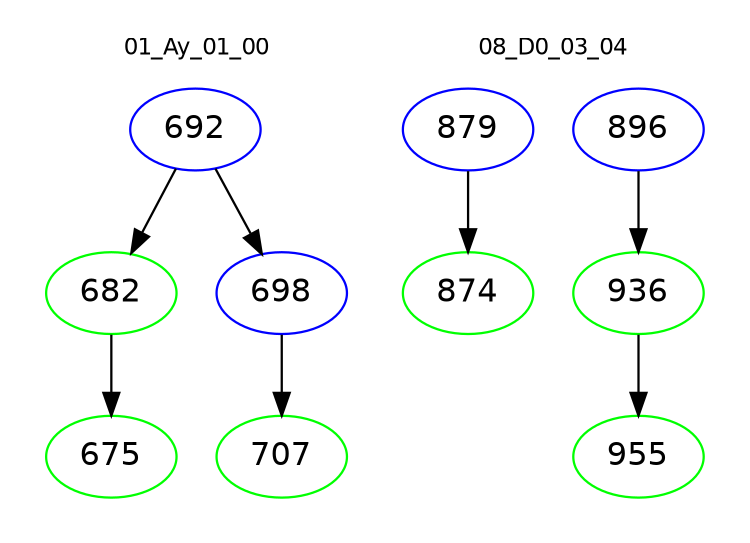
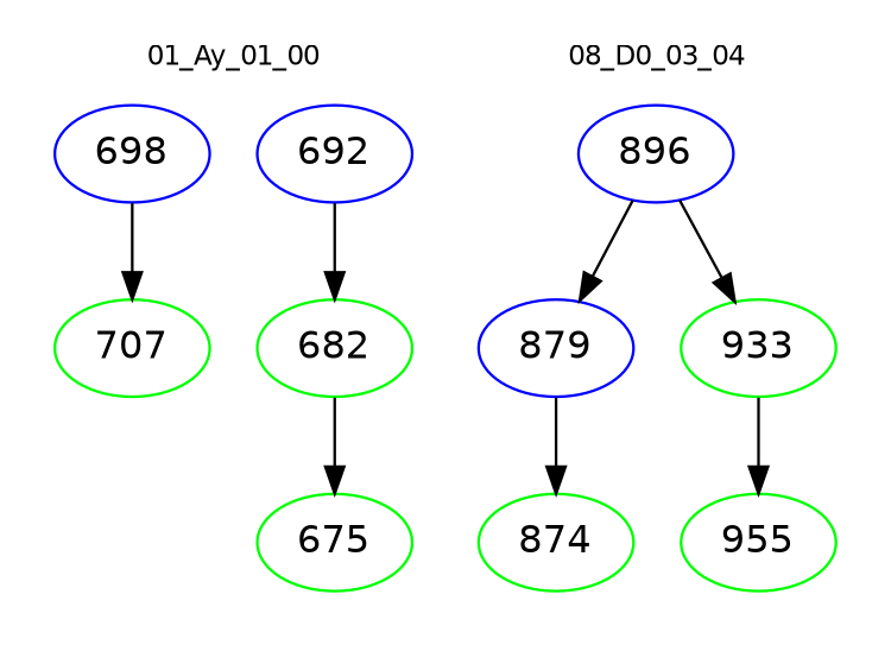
  digraph {
    fontname="DejaVu Sans"
    node [color=green fontname="DejaVu Sans"]
    edge [color=black fontname="DejaVu Sans"]
    n1 [color=blue label=692]
    n2 [label=682]
    n3 [color=blue label=698]
    n4 [label=675]
    n5 [label=707]
    n6 [color=blue label=896]
    n7 [color=blue label=879]
-   n8 [label=936]
+   n8 [label=933]
    n9 [label=874]
    n10 [label=955]
    subgraph cluster_1 {
      color=white
      fontsize=10
      label="01_Ay_01_00"
      n1
      n2
      n3
      n4
      n5
    }
    subgraph cluster_2 {
      color=white
      fontsize=10
      label="08_D0_03_04"
      n6
      n7
      n8
      n9
      n10
    }
    n1 -> n2
-   n1 -> n3
    n2 -> n4
    n3 -> n5
+   n6 -> n7
    n6 -> n8
    n7 -> n9
    n8 -> n10
  }
